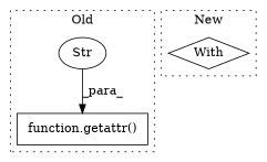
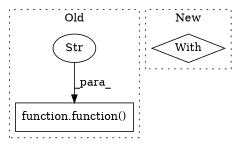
  digraph {
-   n1 [a=75 l="8,1" label="function.getattr()" s="1742,1772" shape=box]
+   n1 [a=75 l="8,1" label="function.function()" s="1742,1772" shape=box]
    n2 [a=66 l=13 label=Str s=1759 shape=ellipse]
    n3 [a=39 l="5,37" label=With s="2009,2020" shape=diamond]
    subgraph cluster_1 {
      label=Old
      style=dotted
      n1
      n2
    }
    subgraph cluster_2 {
      label=New
      style=dotted
      n3
    }
    n2 -> n1 [label=_para_]
  }
